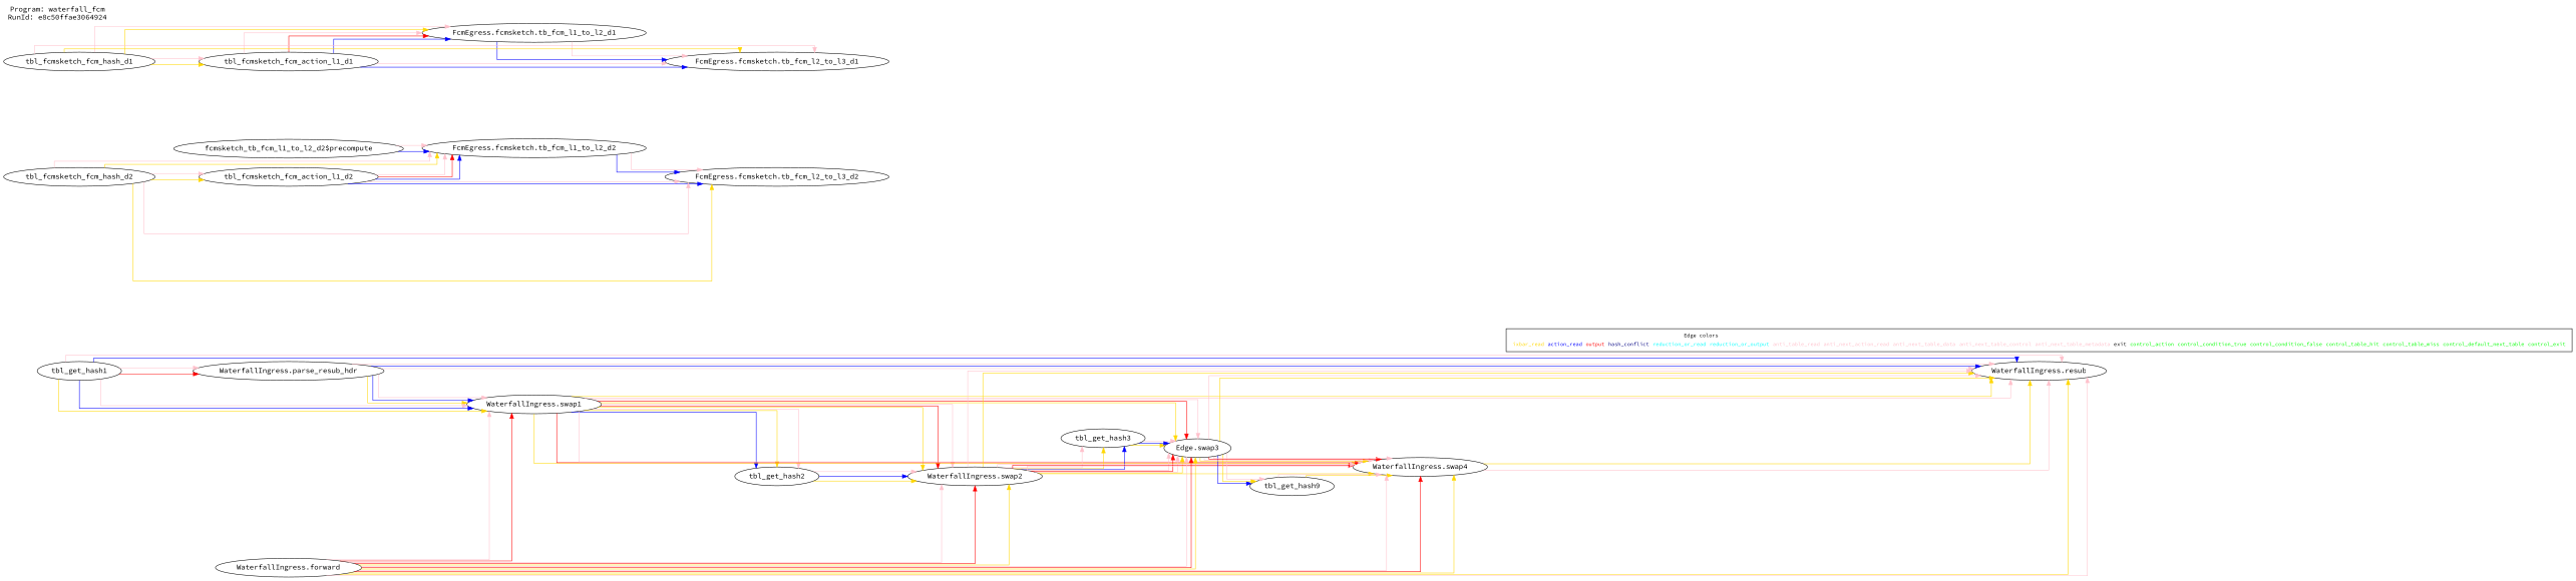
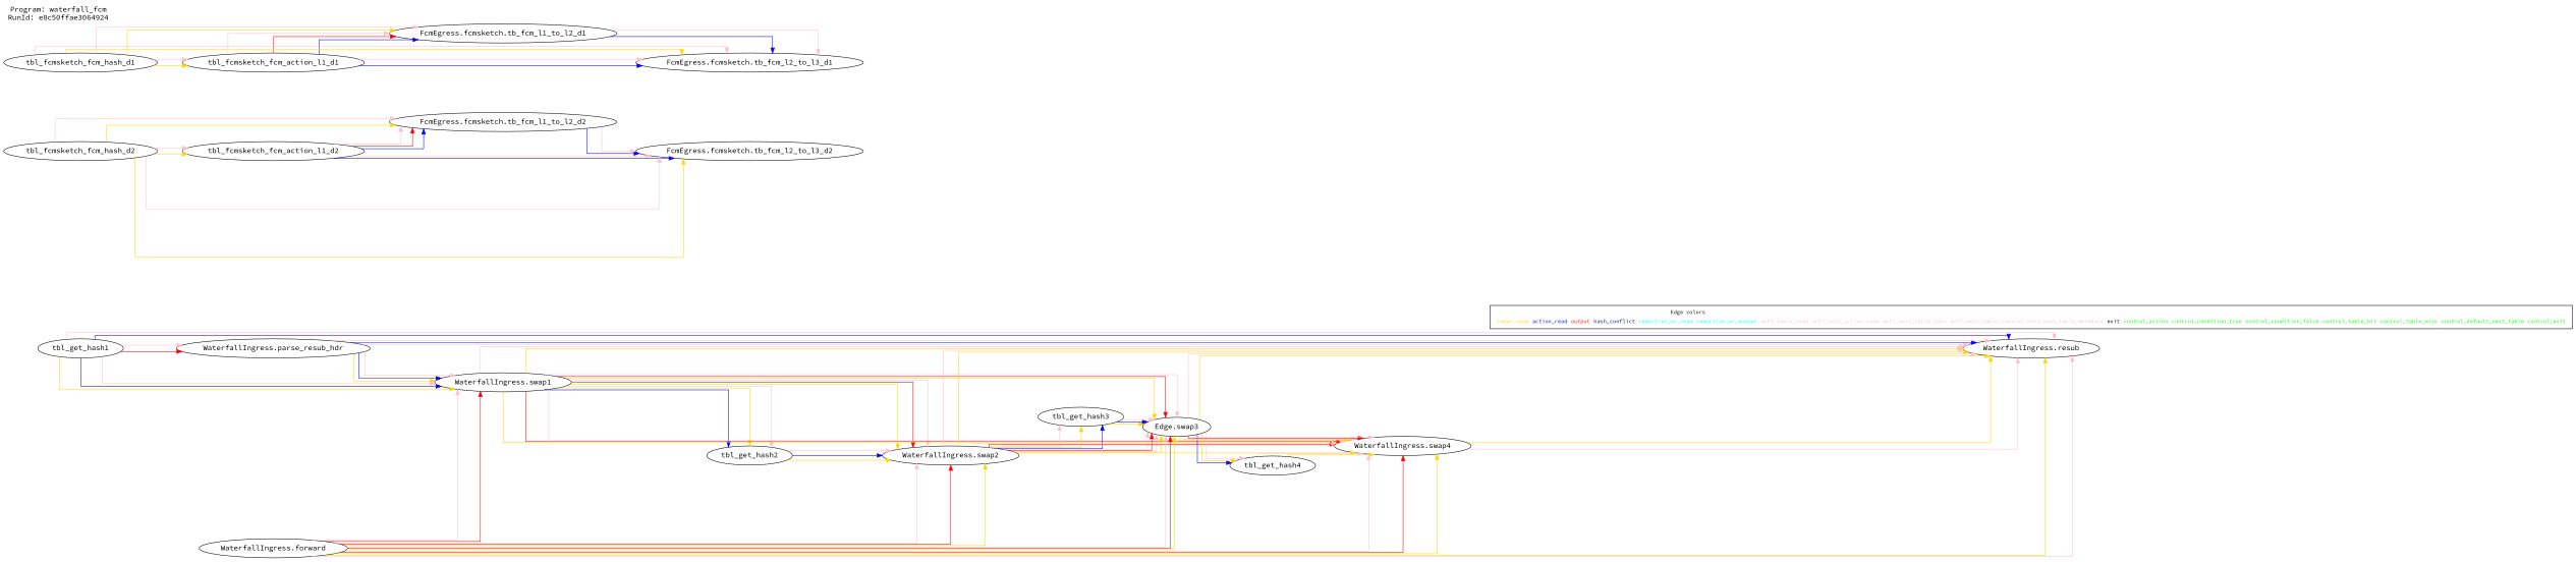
  digraph {
    fontname="Source Code Pro"
    label="Program: waterfall_fcm\nRunId: e8c50ffae3064924\n"
    labeljust=l
    labelloc=t
    rankdir=LR
    splines=ortho
    node [fontname="Source Code Pro"]
    edge [color=pink fontname="Source Code Pro"]
    "WaterfallIngress.parse_resub_hdr"
    tbl_fcmsketch_fcm_action_l1_d2
    tbl_fcmsketch_fcm_action_l1_d1
    "WaterfallIngress.swap1"
    "FcmEgress.fcmsketch.tb_fcm_l1_to_l2_d2"
    "FcmEgress.fcmsketch.tb_fcm_l1_to_l2_d1"
    tbl_get_hash2
    "FcmEgress.fcmsketch.tb_fcm_l2_to_l3_d2"
    "FcmEgress.fcmsketch.tb_fcm_l2_to_l3_d1"
    "WaterfallIngress.swap2"
    tbl_get_hash3
    n12 [label="Edge.swap3"]
-   tbl_get_hash4 [label=tbl_get_hash9]
+   tbl_get_hash4
    "WaterfallIngress.swap4"
    "WaterfallIngress.resub"
    n16 [fontsize=10 label=<<table border="0" cellborder="0"><tr><td colspan="8">Edge colors</td></tr><tr><td><font color="gold">ixbar_read</font></td><td><font color="blue">action_read</font></td><td><font color="red">output</font></td><td><font color="navy">hash_conflict</font></td><td><font color="cyan">reduction_or_read</font></td><td><font color="cyan">reduction_or_output</font></td><td><font color="pink">anti_table_read</font></td><td><font color="pink">anti_next_action_read</font></td><td><font color="pink">anti_next_table_data</font></td><td><font color="pink">anti_next_table_control</font></td><td><font color="pink">anti_next_table_metadata</font></td><td><font color="black">exit</font></td><td><font color="green">control_action</font></td><td><font color="green">control_condition_true</font></td><td><font color="green">control_condition_false</font></td><td><font color="green">control_table_hit</font></td><td><font color="green">control_table_miss</font></td><td><font color="green">control_default_next_table</font></td><td><font color="green">control_exit</font></td></tr></table>> shape=record]
    tbl_get_hash1
    "WaterfallIngress.forward"
    tbl_fcmsketch_fcm_hash_d2
    tbl_fcmsketch_fcm_hash_d1
-   "fcmsketch_tb_fcm_l1_to_l2_d2$precompute"
    subgraph sub_1 {
      rank=same
      "WaterfallIngress.parse_resub_hdr"
      tbl_fcmsketch_fcm_action_l1_d2
      tbl_fcmsketch_fcm_action_l1_d1
    }
    subgraph sub_2 {
      rank=same
      "WaterfallIngress.swap1"
      "FcmEgress.fcmsketch.tb_fcm_l1_to_l2_d2"
      "FcmEgress.fcmsketch.tb_fcm_l1_to_l2_d1"
    }
    subgraph sub_3 {
      rank=same
      tbl_get_hash2
      "FcmEgress.fcmsketch.tb_fcm_l2_to_l3_d2"
      "FcmEgress.fcmsketch.tb_fcm_l2_to_l3_d1"
    }
    subgraph sub_4 {
      rank=same
      "WaterfallIngress.swap2"
    }
    subgraph sub_5 {
      rank=same
      tbl_get_hash3
    }
    subgraph sub_6 {
      rank=same
      n12
    }
    subgraph sub_7 {
      rank=same
      tbl_get_hash4
    }
    subgraph sub_8 {
      rank=same
      "WaterfallIngress.swap4"
    }
    subgraph sub_9 {
      rank=same
      "WaterfallIngress.resub"
    }
    subgraph sub_10 {
      rank=max
      subgraph cluster_11 {
        rank=max
        n16
      }
    }
    "WaterfallIngress.parse_resub_hdr" -> "WaterfallIngress.swap1" [color=gold]
    "WaterfallIngress.parse_resub_hdr" -> "WaterfallIngress.swap1" [color=blue]
    "WaterfallIngress.parse_resub_hdr" -> "WaterfallIngress.swap1"
    "WaterfallIngress.parse_resub_hdr" -> "WaterfallIngress.resub"
    "WaterfallIngress.parse_resub_hdr" -> "WaterfallIngress.resub" [color=blue]
    "WaterfallIngress.parse_resub_hdr" -> "WaterfallIngress.resub"
    tbl_fcmsketch_fcm_action_l1_d2 -> "FcmEgress.fcmsketch.tb_fcm_l1_to_l2_d2" [color=blue]
    tbl_fcmsketch_fcm_action_l1_d2 -> "FcmEgress.fcmsketch.tb_fcm_l1_to_l2_d2" [color=red]
    tbl_fcmsketch_fcm_action_l1_d2 -> "FcmEgress.fcmsketch.tb_fcm_l1_to_l2_d2"
    tbl_fcmsketch_fcm_action_l1_d2 -> "FcmEgress.fcmsketch.tb_fcm_l2_to_l3_d2" [color=blue]
    tbl_fcmsketch_fcm_action_l1_d2 -> "FcmEgress.fcmsketch.tb_fcm_l2_to_l3_d2"
    tbl_fcmsketch_fcm_action_l1_d1 -> "FcmEgress.fcmsketch.tb_fcm_l1_to_l2_d1" [color=blue]
    tbl_fcmsketch_fcm_action_l1_d1 -> "FcmEgress.fcmsketch.tb_fcm_l1_to_l2_d1" [color=red]
    tbl_fcmsketch_fcm_action_l1_d1 -> "FcmEgress.fcmsketch.tb_fcm_l1_to_l2_d1"
    tbl_fcmsketch_fcm_action_l1_d1 -> "FcmEgress.fcmsketch.tb_fcm_l2_to_l3_d1" [color=blue]
    tbl_fcmsketch_fcm_action_l1_d1 -> "FcmEgress.fcmsketch.tb_fcm_l2_to_l3_d1"
    "WaterfallIngress.swap1" -> tbl_get_hash2 [color=blue]
    "WaterfallIngress.swap1" -> tbl_get_hash2 [color=gold]
    "WaterfallIngress.swap1" -> tbl_get_hash2
    "WaterfallIngress.swap1" -> "WaterfallIngress.swap2" [color=gold]
    "WaterfallIngress.swap1" -> "WaterfallIngress.swap2" [color=red]
    "WaterfallIngress.swap1" -> "WaterfallIngress.swap2"
    "WaterfallIngress.swap1" -> n12 [color=gold]
    "WaterfallIngress.swap1" -> n12 [color=red]
    "WaterfallIngress.swap1" -> n12
    "WaterfallIngress.swap1" -> "WaterfallIngress.swap4" [color=gold]
    "WaterfallIngress.swap1" -> "WaterfallIngress.swap4" [color=red]
    "WaterfallIngress.swap1" -> "WaterfallIngress.swap4"
    "WaterfallIngress.swap1" -> "WaterfallIngress.resub" [color=gold]
    "WaterfallIngress.swap1" -> "WaterfallIngress.resub"
    "FcmEgress.fcmsketch.tb_fcm_l1_to_l2_d2" -> "FcmEgress.fcmsketch.tb_fcm_l2_to_l3_d2" [color=blue]
    "FcmEgress.fcmsketch.tb_fcm_l1_to_l2_d2" -> "FcmEgress.fcmsketch.tb_fcm_l2_to_l3_d2"
    "FcmEgress.fcmsketch.tb_fcm_l1_to_l2_d1" -> "FcmEgress.fcmsketch.tb_fcm_l2_to_l3_d1" [color=blue]
    "FcmEgress.fcmsketch.tb_fcm_l1_to_l2_d1" -> "FcmEgress.fcmsketch.tb_fcm_l2_to_l3_d1"
    tbl_get_hash2 -> "WaterfallIngress.swap2" [color=gold]
    tbl_get_hash2 -> "WaterfallIngress.swap2" [color=blue]
    tbl_get_hash2 -> "WaterfallIngress.swap2"
    "WaterfallIngress.swap2" -> tbl_get_hash3 [color=blue]
    "WaterfallIngress.swap2" -> tbl_get_hash3 [color=gold]
    "WaterfallIngress.swap2" -> tbl_get_hash3
    "WaterfallIngress.swap2" -> n12 [color=gold]
    "WaterfallIngress.swap2" -> n12
    "WaterfallIngress.swap2" -> n12 [color=red]
    "WaterfallIngress.swap2" -> n12
    "WaterfallIngress.swap2" -> "WaterfallIngress.swap4" [color=gold]
    "WaterfallIngress.swap2" -> "WaterfallIngress.swap4"
    "WaterfallIngress.swap2" -> "WaterfallIngress.swap4" [color=red]
    "WaterfallIngress.swap2" -> "WaterfallIngress.swap4"
    "WaterfallIngress.swap2" -> "WaterfallIngress.resub" [color=gold]
    "WaterfallIngress.swap2" -> "WaterfallIngress.resub"
    tbl_get_hash3 -> n12 [color=gold]
    tbl_get_hash3 -> n12 [color=blue]
    tbl_get_hash3 -> n12
    n12 -> tbl_get_hash4 [color=blue]
    n12 -> tbl_get_hash4 [color=gold]
    n12 -> tbl_get_hash4
    n12 -> "WaterfallIngress.swap4" [color=gold]
    n12 -> "WaterfallIngress.swap4"
    n12 -> "WaterfallIngress.swap4" [color=red]
    n12 -> "WaterfallIngress.swap4"
    n12 -> "WaterfallIngress.resub" [color=gold]
    n12 -> "WaterfallIngress.resub"
    tbl_get_hash4 -> "WaterfallIngress.swap4" [color=gold]
    tbl_get_hash4 -> "WaterfallIngress.swap4"
    "WaterfallIngress.swap4" -> "WaterfallIngress.resub" [color=gold]
    "WaterfallIngress.swap4" -> "WaterfallIngress.resub"
    tbl_get_hash1 -> "WaterfallIngress.parse_resub_hdr" [color=red]
    tbl_get_hash1 -> "WaterfallIngress.parse_resub_hdr"
    tbl_get_hash1 -> "WaterfallIngress.swap1" [color=gold]
    tbl_get_hash1 -> "WaterfallIngress.swap1" [color=blue]
    tbl_get_hash1 -> "WaterfallIngress.swap1"
    tbl_get_hash1 -> "WaterfallIngress.resub" [color=blue]
    tbl_get_hash1 -> "WaterfallIngress.resub"
    "WaterfallIngress.forward" -> "WaterfallIngress.swap1" [color=red]
    "WaterfallIngress.forward" -> "WaterfallIngress.swap1"
    "WaterfallIngress.forward" -> "WaterfallIngress.swap2" [color=gold]
    "WaterfallIngress.forward" -> "WaterfallIngress.swap2" [color=red]
    "WaterfallIngress.forward" -> "WaterfallIngress.swap2"
    "WaterfallIngress.forward" -> n12 [color=gold]
    "WaterfallIngress.forward" -> n12 [color=red]
    "WaterfallIngress.forward" -> n12
    "WaterfallIngress.forward" -> "WaterfallIngress.swap4" [color=gold]
    "WaterfallIngress.forward" -> "WaterfallIngress.swap4" [color=red]
    "WaterfallIngress.forward" -> "WaterfallIngress.swap4"
    "WaterfallIngress.forward" -> "WaterfallIngress.resub" [color=gold]
    "WaterfallIngress.forward" -> "WaterfallIngress.resub"
    tbl_fcmsketch_fcm_hash_d2 -> tbl_fcmsketch_fcm_action_l1_d2 [color=gold]
    tbl_fcmsketch_fcm_hash_d2 -> tbl_fcmsketch_fcm_action_l1_d2
    tbl_fcmsketch_fcm_hash_d2 -> "FcmEgress.fcmsketch.tb_fcm_l1_to_l2_d2" [color=gold]
    tbl_fcmsketch_fcm_hash_d2 -> "FcmEgress.fcmsketch.tb_fcm_l1_to_l2_d2"
    tbl_fcmsketch_fcm_hash_d2 -> "FcmEgress.fcmsketch.tb_fcm_l2_to_l3_d2" [color=gold]
    tbl_fcmsketch_fcm_hash_d2 -> "FcmEgress.fcmsketch.tb_fcm_l2_to_l3_d2"
    tbl_fcmsketch_fcm_hash_d1 -> tbl_fcmsketch_fcm_action_l1_d1 [color=gold]
    tbl_fcmsketch_fcm_hash_d1 -> tbl_fcmsketch_fcm_action_l1_d1
    tbl_fcmsketch_fcm_hash_d1 -> "FcmEgress.fcmsketch.tb_fcm_l1_to_l2_d1" [color=gold]
    tbl_fcmsketch_fcm_hash_d1 -> "FcmEgress.fcmsketch.tb_fcm_l1_to_l2_d1"
    tbl_fcmsketch_fcm_hash_d1 -> "FcmEgress.fcmsketch.tb_fcm_l2_to_l3_d1" [color=gold]
    tbl_fcmsketch_fcm_hash_d1 -> "FcmEgress.fcmsketch.tb_fcm_l2_to_l3_d1"
-   "fcmsketch_tb_fcm_l1_to_l2_d2$precompute" -> "FcmEgress.fcmsketch.tb_fcm_l1_to_l2_d2" [color=blue]
-   "fcmsketch_tb_fcm_l1_to_l2_d2$precompute" -> "FcmEgress.fcmsketch.tb_fcm_l1_to_l2_d2"
  }
